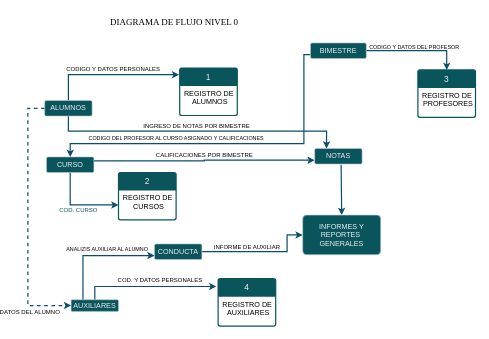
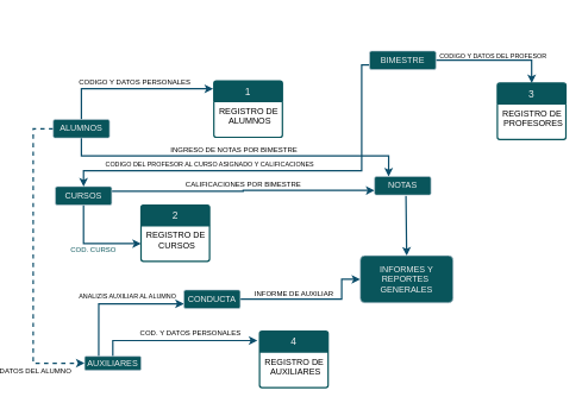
  <mxCell id="0" />
  <mxCell id="1" parent="0" />
  <mxCell id="2" value="1" style="swimlane;childLayout=stackLayout;horizontal=1;startSize=29;horizontalStack=0;rounded=1;fontSize=14;fontStyle=0;strokeWidth=2;resizeParent=0;resizeLast=1;shadow=0;dashed=0;align=center;arcSize=4;whiteSpace=wrap;html=1;labelBackgroundColor=none;fillColor=#09555B;strokeColor=#09555B;fontColor=#EEEEEE;" parent="1" vertex="1"><mxGeometry x="273" y="113" width="96" height="79" as="geometry" /></mxCell>
  <mxCell id="3" value="&lt;font color=&quot;#000000&quot;&gt;REGISTRO DE&amp;nbsp;&lt;br&gt;ALUMNOS&lt;/font&gt;" style="align=center;strokeColor=none;fillColor=none;spacingLeft=4;fontSize=12;verticalAlign=top;resizable=0;rotatable=0;part=1;html=1;labelBackgroundColor=none;fontColor=#EEEEEE;" parent="2" vertex="1"><mxGeometry y="29" width="96" height="50" as="geometry" /></mxCell>
  <mxCell id="4" value="&lt;font style=&quot;font-size: 10px;&quot;&gt;CODIGO Y DATOS PERSONALES&lt;/font&gt;" style="edgeStyle=orthogonalEdgeStyle;rounded=0;orthogonalLoop=1;jettySize=auto;html=1;exitX=0.5;exitY=0;exitDx=0;exitDy=0;entryX=-0.01;entryY=0.139;entryDx=0;entryDy=0;entryPerimeter=0;labelBackgroundColor=none;strokeColor=#0B4D6A;fontColor=#000000;strokeWidth=2;" parent="1" source="7" target="2" edge="1"><mxGeometry x="0.041" y="9" relative="1" as="geometry"><mxPoint as="offset" /></mxGeometry></mxCell>
  <mxCell id="5" value="&lt;font style=&quot;font-size: 10px;&quot;&gt;INGRESO DE NOTAS POR BIMESTRE&lt;/font&gt;" style="edgeStyle=orthogonalEdgeStyle;rounded=0;orthogonalLoop=1;jettySize=auto;html=1;exitX=0.5;exitY=1;exitDx=0;exitDy=0;entryX=0.25;entryY=0;entryDx=0;entryDy=0;labelBackgroundColor=none;strokeColor=#0B4D6A;fontColor=#000000;strokeWidth=2;" parent="1" source="7" target="17" edge="1"><mxGeometry x="-0.019" y="9" relative="1" as="geometry"><Array as="points"><mxPoint x="88" y="218" /><mxPoint x="518" y="218" /></Array><mxPoint as="offset" /></mxGeometry></mxCell>
  <mxCell id="6" value="&lt;font style=&quot;font-size: 10px;&quot;&gt;DATOS DEL ALUMNO&lt;/font&gt;" style="edgeStyle=orthogonalEdgeStyle;rounded=0;orthogonalLoop=1;jettySize=auto;html=1;exitX=0;exitY=0.5;exitDx=0;exitDy=0;entryX=0;entryY=0.5;entryDx=0;entryDy=0;labelBackgroundColor=none;strokeColor=#0B4D6A;fontColor=#000000;strokeWidth=2;dashed=1;" parent="1" source="7" target="13" edge="1"><mxGeometry x="0.678" y="-10" relative="1" as="geometry"><Array as="points"><mxPoint x="20" y="180" /><mxPoint x="20" y="509" /></Array><mxPoint as="offset" /></mxGeometry></mxCell>
  <mxCell id="7" value="ALUMNOS" style="rounded=1;arcSize=10;whiteSpace=wrap;html=1;align=center;labelBackgroundColor=none;fillColor=#09555B;strokeColor=#BAC8D3;fontColor=#EEEEEE;" parent="1" vertex="1"><mxGeometry x="48" y="167" width="79" height="26" as="geometry" /></mxCell>
  <mxCell id="8" value="&lt;font style=&quot;font-size: 10px;&quot;&gt;COD. CURSO&lt;/font&gt;" style="edgeStyle=orthogonalEdgeStyle;rounded=0;orthogonalLoop=1;jettySize=auto;html=1;exitX=0.5;exitY=1;exitDx=0;exitDy=0;entryX=0;entryY=0.5;entryDx=0;entryDy=0;labelBackgroundColor=none;strokeColor=#0B4D6A;fontColor=#09555B;strokeWidth=2;" parent="1" source="10" target="23" edge="1"><mxGeometry x="-0.011" y="-8" relative="1" as="geometry"><mxPoint as="offset" /></mxGeometry></mxCell>
  <mxCell id="9" value="&lt;font style=&quot;font-size: 10px;&quot;&gt;CALIFICACIONES POR BIMESTRE&lt;br&gt;&lt;/font&gt;" style="edgeStyle=orthogonalEdgeStyle;rounded=0;orthogonalLoop=1;jettySize=auto;html=1;exitX=1;exitY=0.25;exitDx=0;exitDy=0;entryX=0;entryY=0.75;entryDx=0;entryDy=0;labelBackgroundColor=none;strokeColor=#0B4D6A;fontColor=#000000;strokeWidth=2;" parent="1" source="10" target="17" edge="1"><mxGeometry x="0.003" y="9" relative="1" as="geometry"><mxPoint as="offset" /></mxGeometry></mxCell>
- <mxCell id="10" value="CURSO" style="rounded=1;arcSize=10;whiteSpace=wrap;html=1;align=center;labelBackgroundColor=none;fillColor=#09555B;strokeColor=#BAC8D3;fontColor=#EEEEEE;" parent="1" vertex="1"><mxGeometry x="51" y="261" width="79" height="26" as="geometry" /></mxCell>
+ <mxCell id="10" value="CURSOS" style="rounded=1;arcSize=10;whiteSpace=wrap;html=1;align=center;labelBackgroundColor=none;fillColor=#09555B;strokeColor=#BAC8D3;fontColor=#EEEEEE;" parent="1" vertex="1"><mxGeometry x="51" y="261" width="79" height="26" as="geometry" /></mxCell>
  <mxCell id="11" value="&lt;font style=&quot;font-size: 10px;&quot;&gt;COD. Y DATOS PERSONALES&lt;/font&gt;" style="edgeStyle=orthogonalEdgeStyle;rounded=0;orthogonalLoop=1;jettySize=auto;html=1;exitX=0.5;exitY=0;exitDx=0;exitDy=0;entryX=-0.031;entryY=0.165;entryDx=0;entryDy=0;entryPerimeter=0;labelBackgroundColor=none;strokeColor=#0B4D6A;fontColor=#000000;strokeWidth=2;" parent="1" source="13" target="24" edge="1"><mxGeometry x="0.154" y="11" relative="1" as="geometry"><mxPoint as="offset" /></mxGeometry></mxCell>
  <mxCell id="12" value="&lt;font style=&quot;font-size: 9px;&quot;&gt;ANALIZIS AUXILIAR AL ALUMNO&lt;/font&gt;" style="edgeStyle=orthogonalEdgeStyle;rounded=0;orthogonalLoop=1;jettySize=auto;html=1;exitX=0.25;exitY=0;exitDx=0;exitDy=0;entryX=0;entryY=0.75;entryDx=0;entryDy=0;labelBackgroundColor=none;strokeColor=#0B4D6A;fontColor=#000000;strokeWidth=2;" parent="1" source="13" target="15" edge="1"><mxGeometry x="0.18" y="12" relative="1" as="geometry"><mxPoint y="1" as="offset" /></mxGeometry></mxCell>
  <mxCell id="13" value="AUXILIARES" style="rounded=1;arcSize=10;whiteSpace=wrap;html=1;align=center;labelBackgroundColor=none;fillColor=#09555B;strokeColor=#BAC8D3;fontColor=#EEEEEE;" parent="1" vertex="1"><mxGeometry x="92" y="499" width="79" height="19.5" as="geometry" /></mxCell>
  <mxCell id="14" value="&lt;font style=&quot;font-size: 10px;&quot;&gt;INFORME DE AUXILIAR&lt;/font&gt;" style="edgeStyle=orthogonalEdgeStyle;rounded=0;orthogonalLoop=1;jettySize=auto;html=1;exitX=1;exitY=0.5;exitDx=0;exitDy=0;entryX=0;entryY=0.5;entryDx=0;entryDy=0;labelBackgroundColor=none;strokeColor=#0B4D6A;fontColor=#000000;strokeWidth=2;" parent="1" source="15" target="18" edge="1"><mxGeometry x="-0.232" y="8" relative="1" as="geometry"><Array as="points"><mxPoint x="452" y="419" /><mxPoint x="452" y="391" /></Array><mxPoint as="offset" /></mxGeometry></mxCell>
  <mxCell id="15" value="CONDUCTA" style="rounded=1;arcSize=10;whiteSpace=wrap;html=1;align=center;labelBackgroundColor=none;fillColor=#09555B;strokeColor=#BAC8D3;fontColor=#EEEEEE;" parent="1" vertex="1"><mxGeometry x="231" y="406" width="79" height="26" as="geometry" /></mxCell>
  <mxCell id="16" style="edgeStyle=orthogonalEdgeStyle;rounded=0;orthogonalLoop=1;jettySize=auto;html=1;entryX=0.5;entryY=0;entryDx=0;entryDy=0;labelBackgroundColor=none;strokeColor=#0B4D6A;fontColor=default;strokeWidth=2;" parent="1" target="18" edge="1"><mxGeometry relative="1" as="geometry"><mxPoint x="542" y="274" as="sourcePoint" /></mxGeometry></mxCell>
  <mxCell id="17" value="NOTAS" style="rounded=1;arcSize=10;whiteSpace=wrap;html=1;align=center;labelBackgroundColor=none;fillColor=#09555B;strokeColor=#BAC8D3;fontColor=#EEEEEE;" parent="1" vertex="1"><mxGeometry x="498" y="247" width="79" height="26" as="geometry" /></mxCell>
  <mxCell id="18" value="INFORMES Y REPORTES&amp;nbsp;&lt;br&gt;GENERALES" style="rounded=1;arcSize=10;whiteSpace=wrap;html=1;align=center;labelBackgroundColor=none;fillColor=#09555B;strokeColor=#BAC8D3;fontColor=#EEEEEE;" parent="1" vertex="1"><mxGeometry x="478" y="358" width="130" height="66" as="geometry" /></mxCell>
  <mxCell id="19" value="&lt;font style=&quot;font-size: 9px;&quot;&gt;CODIGO Y DATOS DEL PROFESOR&amp;nbsp;&lt;/font&gt;" style="edgeStyle=orthogonalEdgeStyle;rounded=0;orthogonalLoop=1;jettySize=auto;html=1;exitX=1;exitY=0.5;exitDx=0;exitDy=0;entryX=0.5;entryY=0;entryDx=0;entryDy=0;labelBackgroundColor=none;strokeColor=#0B4D6A;fontColor=#000000;strokeWidth=2;" parent="1" source="21" target="26" edge="1"><mxGeometry x="-0.024" y="7" relative="1" as="geometry"><mxPoint as="offset" /></mxGeometry></mxCell>
  <mxCell id="20" value="&lt;font style=&quot;font-size: 9px;&quot;&gt;CODIGO DEL PROFESOR AL CURSO ASIGNADO Y CALIFICACIONES&lt;/font&gt;" style="edgeStyle=orthogonalEdgeStyle;rounded=0;orthogonalLoop=1;jettySize=auto;html=1;exitX=0;exitY=0.75;exitDx=0;exitDy=0;entryX=0.5;entryY=0;entryDx=0;entryDy=0;labelBackgroundColor=none;strokeColor=#0B4D6A;fontColor=#000000;strokeWidth=2;" parent="1" source="21" target="10" edge="1"><mxGeometry x="0.305" y="-9" relative="1" as="geometry"><Array as="points"><mxPoint x="480" y="91" /><mxPoint x="480" y="239" /><mxPoint x="91" y="239" /></Array><mxPoint as="offset" /></mxGeometry></mxCell>
  <mxCell id="21" value="BIMESTRE" style="rounded=1;arcSize=10;whiteSpace=wrap;html=1;align=center;labelBackgroundColor=none;fillColor=#09555B;strokeColor=#BAC8D3;fontColor=#EEEEEE;" parent="1" vertex="1"><mxGeometry x="491" y="71" width="93" height="26" as="geometry" /></mxCell>
  <mxCell id="22" value="2" style="swimlane;childLayout=stackLayout;horizontal=1;startSize=29;horizontalStack=0;rounded=1;fontSize=14;fontStyle=0;strokeWidth=2;resizeParent=0;resizeLast=1;shadow=0;dashed=0;align=center;arcSize=4;whiteSpace=wrap;html=1;labelBackgroundColor=none;fillColor=#09555B;strokeColor=#09555B;fontColor=#EEEEEE;" parent="1" vertex="1"><mxGeometry x="171" y="287" width="96" height="79" as="geometry" /></mxCell>
  <mxCell id="23" value="&lt;font color=&quot;#000000&quot;&gt;REGISTRO DE&amp;nbsp;&lt;br&gt;CURSOS&lt;/font&gt;" style="align=center;strokeColor=none;fillColor=none;spacingLeft=4;fontSize=12;verticalAlign=top;resizable=0;rotatable=0;part=1;html=1;labelBackgroundColor=none;fontColor=#EEEEEE;" parent="22" vertex="1"><mxGeometry y="29" width="96" height="50" as="geometry" /></mxCell>
  <mxCell id="24" value="4" style="swimlane;childLayout=stackLayout;horizontal=1;startSize=29;horizontalStack=0;rounded=1;fontSize=14;fontStyle=0;strokeWidth=2;resizeParent=0;resizeLast=1;shadow=0;dashed=0;align=center;arcSize=4;whiteSpace=wrap;html=1;labelBackgroundColor=none;fillColor=#09555B;strokeColor=#09555B;fontColor=#EEEEEE;" parent="1" vertex="1"><mxGeometry x="337" y="464" width="96" height="79" as="geometry" /></mxCell>
  <mxCell id="25" value="&lt;font color=&quot;#000000&quot;&gt;REGISTRO DE&amp;nbsp;&lt;br&gt;AUXILIARES&lt;/font&gt;" style="align=center;strokeColor=none;fillColor=none;spacingLeft=4;fontSize=12;verticalAlign=top;resizable=0;rotatable=0;part=1;html=1;labelBackgroundColor=none;fontColor=#EEEEEE;" parent="24" vertex="1"><mxGeometry y="29" width="96" height="50" as="geometry" /></mxCell>
  <mxCell id="26" value="3" style="swimlane;childLayout=stackLayout;horizontal=1;startSize=29;horizontalStack=0;rounded=1;fontSize=14;fontStyle=0;strokeWidth=2;resizeParent=0;resizeLast=1;shadow=0;dashed=0;align=center;arcSize=4;whiteSpace=wrap;html=1;labelBackgroundColor=none;fillColor=#09555B;strokeColor=#09555B;fontColor=#EEEEEE;" parent="1" vertex="1"><mxGeometry x="670" y="116" width="96" height="79" as="geometry" /></mxCell>
  <mxCell id="27" value="&lt;font color=&quot;#000000&quot;&gt;REGISTRO DE&amp;nbsp;&lt;br&gt;PROFESORES&lt;/font&gt;" style="align=center;strokeColor=none;fillColor=none;spacingLeft=4;fontSize=12;verticalAlign=top;resizable=0;rotatable=0;part=1;html=1;labelBackgroundColor=none;fontColor=#EEEEEE;" parent="26" vertex="1"><mxGeometry y="29" width="96" height="50" as="geometry" /></mxCell>
- <mxCell id="28" value="&lt;font color=&quot;#000000&quot; face=&quot;Lucida Console&quot; style=&quot;font-size: 15px;&quot;&gt;DIAGRAMA DE FLUJO NIVEL 0&lt;/font&gt;" style="text;html=1;strokeColor=none;fillColor=none;align=center;verticalAlign=middle;whiteSpace=wrap;rounded=0;fontColor=#EEEEEE;" parent="1" vertex="1"><mxGeometry x="61" y="20" width="406" height="30" as="geometry" /></mxCell>
